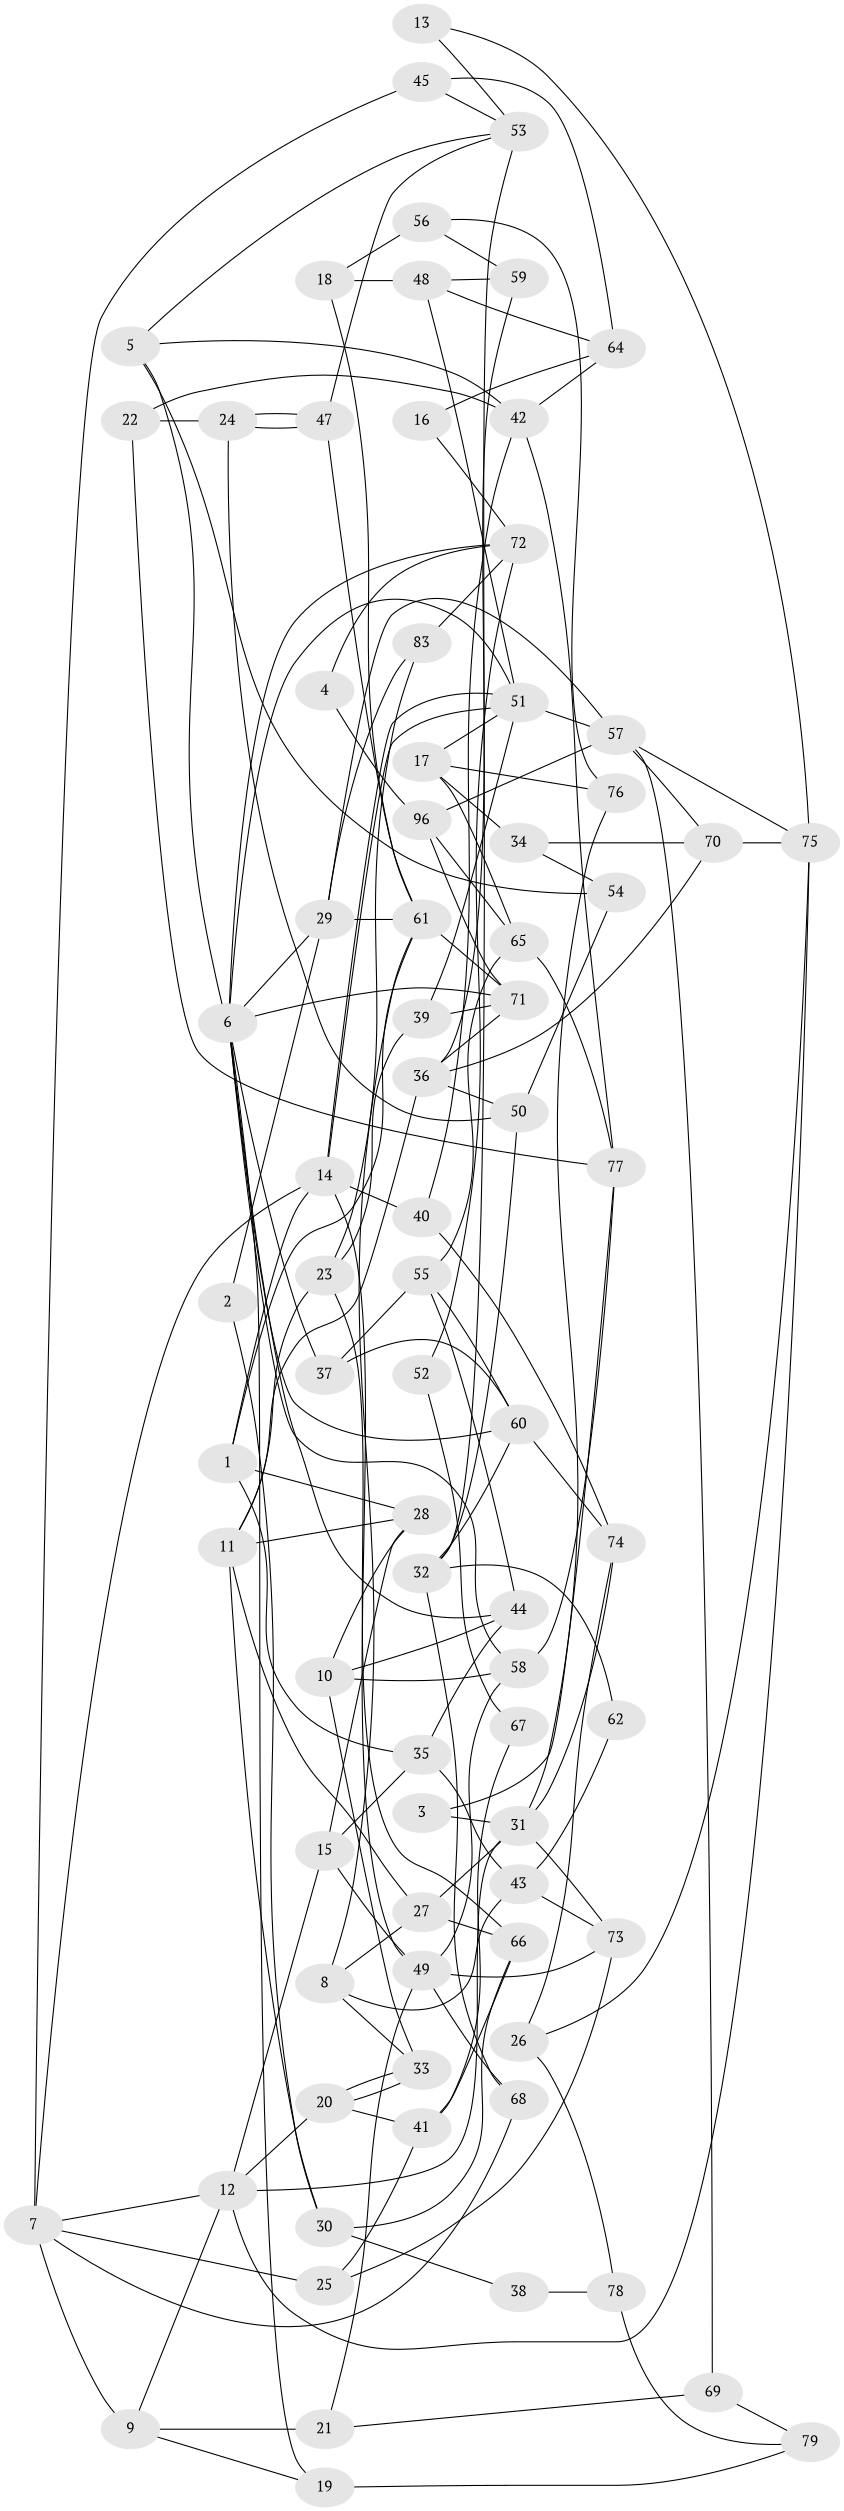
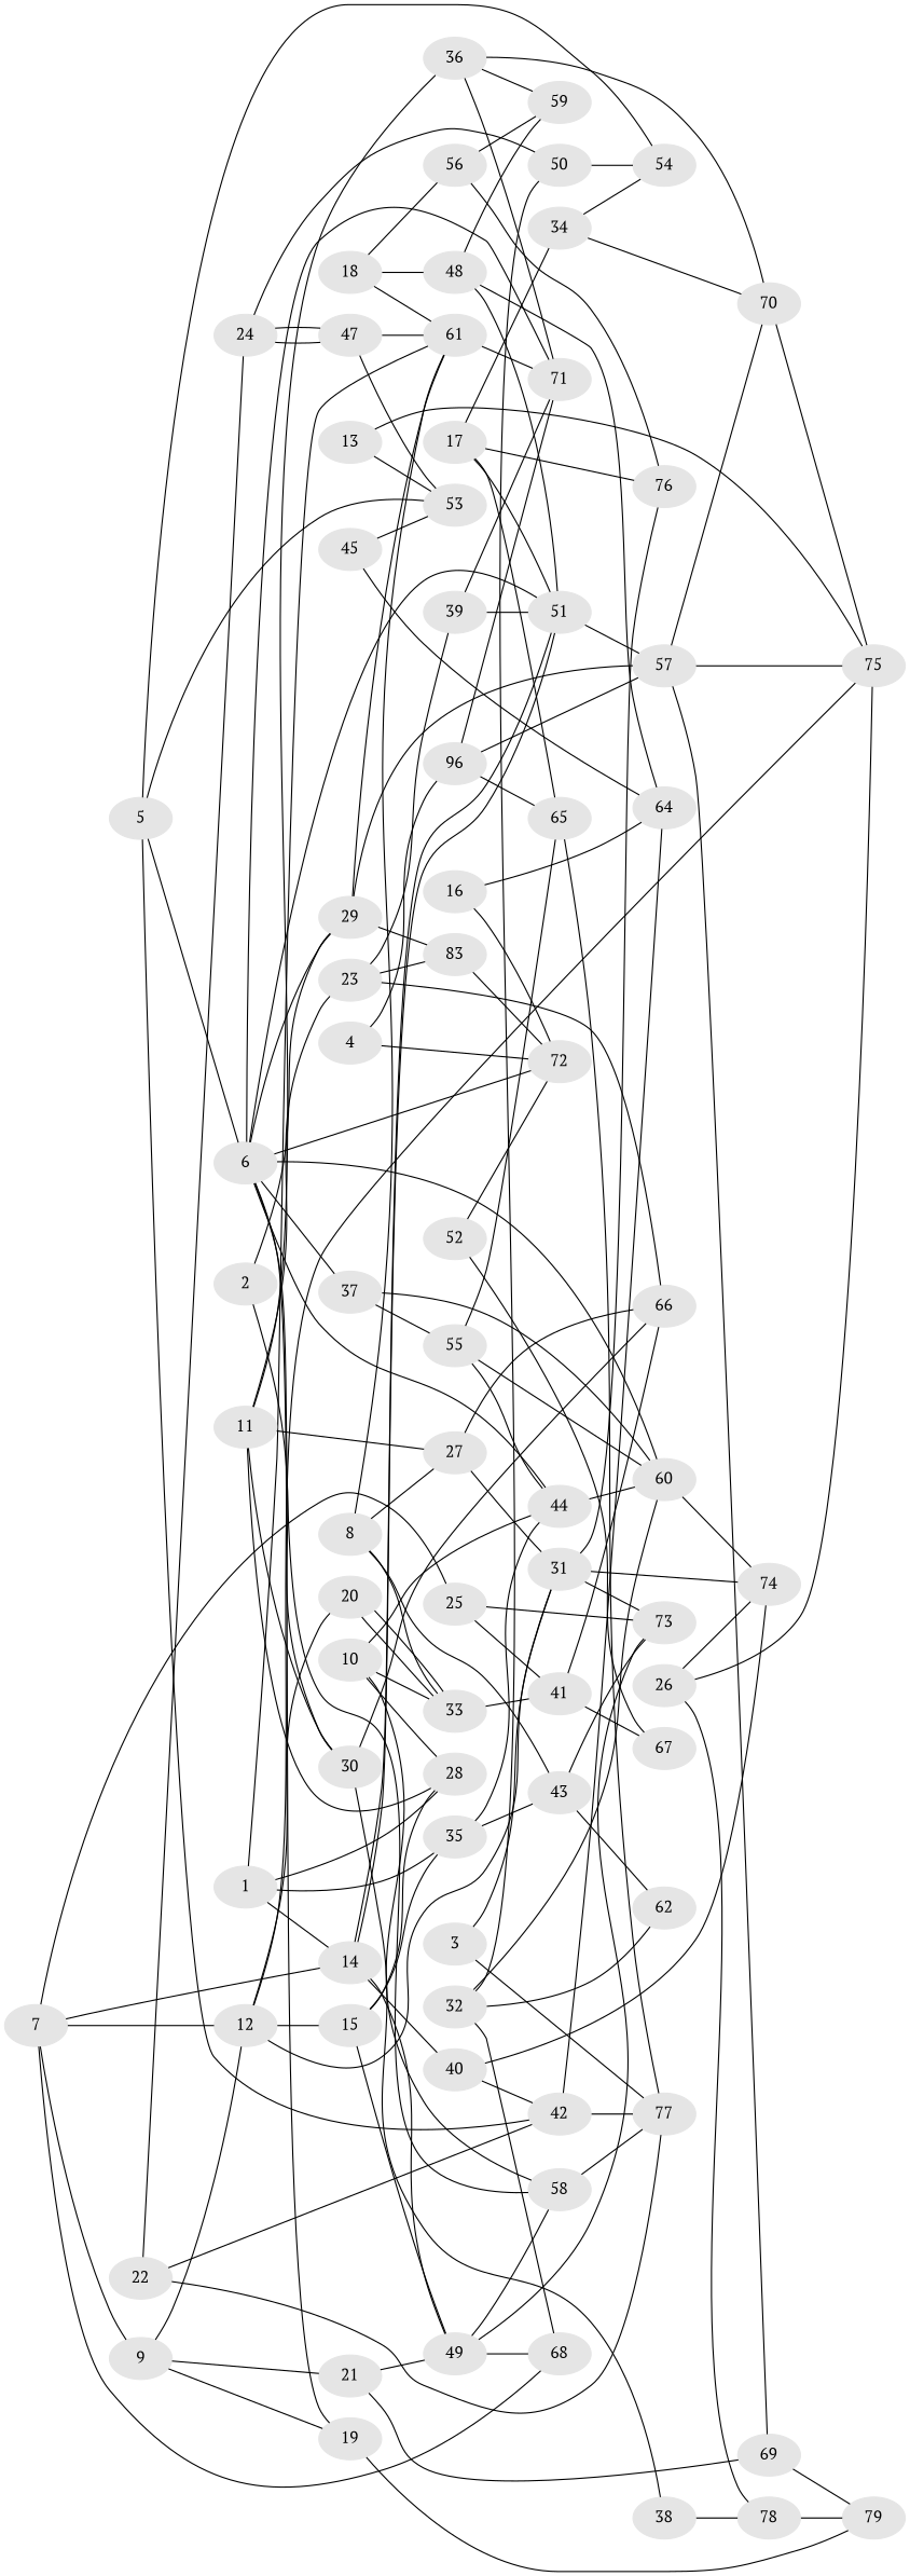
  graph {
    fontname="PT Serif"
    rankdir=LR
    node [color=gray90 fontname="PT Serif" style=filled]
    edge [fontname="PT Serif"]
    1
    14
    28
    35
    61
    51
    40
    49
    44
    43
    71
    2
    29
    30
    n15 [label=83]
    57
    66
    38
    3
    31
    77
    76
    73
    74
    n25 [label=96]
    4
    72
    65
    5
    6
    42
    53
    54
    19
    37
    58
    60
    64
    79
    55
    7
    9
    12
    25
    45
    68
    21
    15
    20
    75
    41
    8
    27
    33
    62
    69
    10
    11
    23
    36
    39
    50
    70
    59
    52
    67
    13
    16
    17
    34
    18
    48
    56
    22
    24
    47
    26
    78
    32
    1 -- 14
    1 -- 28
    1 -- 35
    1 -- 61
    14 -- 51
    14 -- 51
    14 -- 40
    14 -- 49
    35 -- 44
    35 -- 43
    61 -- 71
    51 -- 57
    40 -- 74
    40 -- 42
    49 -- 73
    49 -- 58
    49 -- 68
+   44 -- 60
    43 -- 73
    43 -- 62
    2 -- 29
    2 -- 30
    29 -- 61
    29 -- n15
    29 -- 57
    30 -- 66
    30 -- 38
    n15 -- 72
    57 -- 75
    57 -- 69
    57 -- 70
    38 -- 78
    3 -- 31
    3 -- 77
    31 -- 76
    31 -- 73
    31 -- 74
    n25 -- 71
    n25 -- 57
    n25 -- 65
    4 -- n25
    4 -- 72
    65 -- 77
    5 -- 6
    5 -- 42
    5 -- 53
    5 -- 54
    6 -- 51
    6 -- 44
    6 -- 71
    6 -- 29
    6 -- 72
    6 -- 19
    6 -- 37
    6 -- 58
    6 -- 60
    42 -- 77
    42 -- 64
    19 -- 79
    37 -- 60
    37 -- 55
    58 -- 77
    60 -- 74
    55 -- 44
    55 -- 65
    55 -- 60
    7 -- 14
    7 -- 9
    7 -- 12
    7 -- 25
-   7 -- 45
    7 -- 68
    9 -- 19
    9 -- 12
    9 -- 21
    12 -- 31
    12 -- 15
    12 -- 20
    12 -- 75
    25 -- 73
    25 -- 41
    45 -- 53
    45 -- 64
    21 -- 49
    21 -- 69
    15 -- 28
    15 -- 35
    15 -- 49
-   20 -- 41
+   33 -- 41
    20 -- 33
    20 -- 33
    41 -- 66
    41 -- 67
    8 -- 61
    8 -- 43
    8 -- 27
    8 -- 33
    27 -- 66
    27 -- 31
    69 -- 79
    10 -- 28
    10 -- 44
    10 -- 58
    10 -- 33
    11 -- 28
    11 -- 30
    11 -- 27
    11 -- 23
    11 -- 36
    23 -- n15
    23 -- 66
    23 -- 39
    36 -- 71
-   36 -- 50
    36 -- 70
    36 -- 59
    39 -- 51
    39 -- 71
    50 -- 54
    70 -- 75
    52 -- 72
    52 -- 67
    13 -- 53
    13 -- 75
    16 -- 72
    16 -- 64
    17 -- 51
    17 -- 76
    17 -- 65
    17 -- 34
    34 -- 54
    34 -- 70
    18 -- 61
    18 -- 48
    18 -- 56
    48 -- 51
    48 -- 64
    48 -- 59
    56 -- 76
    56 -- 59
    22 -- 77
    22 -- 42
    22 -- 24
    24 -- 50
    24 -- 47
    24 -- 47
    47 -- 61
    47 -- 53
    26 -- 74
    26 -- 75
    26 -- 78
    78 -- 79
-   32 -- 53
    32 -- 60
    32 -- 68
    32 -- 62
    32 -- 50
  }
